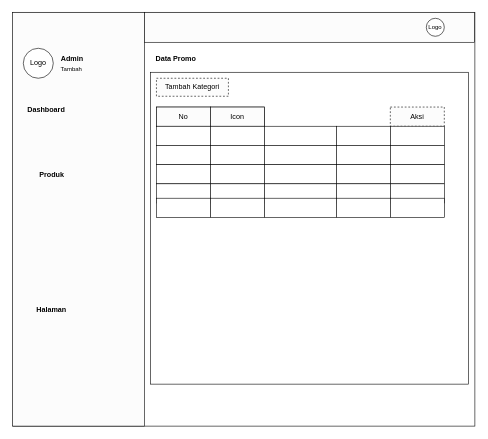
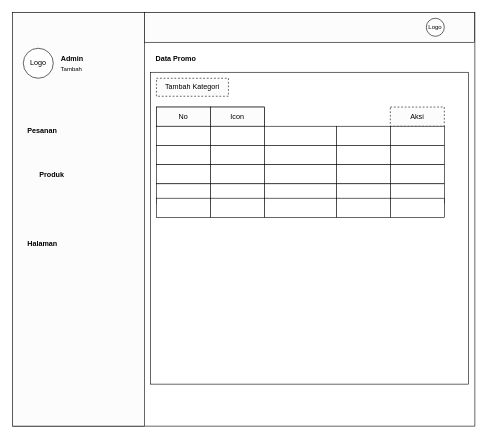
  <mxCell id="0" />
  <mxCell id="1" parent="0" />
  <mxCell id="2" value="" style="rounded=0;whiteSpace=wrap;html=1;" parent="1" vertex="1"><mxGeometry x="21" y="20" width="770" height="690" as="geometry" /></mxCell>
  <mxCell id="3" value="" style="rounded=0;whiteSpace=wrap;html=1;fillColor=#FCFCFC;" parent="1" vertex="1"><mxGeometry x="20" y="20" width="220" height="690" as="geometry" /></mxCell>
  <mxCell id="4" value="" style="rounded=0;whiteSpace=wrap;html=1;fillColor=#FCFCFC;" parent="1" vertex="1"><mxGeometry x="240" y="20" width="550" height="50" as="geometry" /></mxCell>
  <mxCell id="5" value="&lt;font style=&quot;font-size: 10px;&quot;&gt;Logo&lt;/font&gt;" style="ellipse;whiteSpace=wrap;html=1;aspect=fixed;fillColor=#FFFFFF;" parent="1" vertex="1"><mxGeometry x="710" y="30" width="30" height="30" as="geometry" /></mxCell>
  <mxCell id="6" value="" style="shape=image;html=1;verticalAlign=top;verticalLabelPosition=bottom;labelBackgroundColor=#ffffff;imageAspect=0;aspect=fixed;image=https://cdn3.iconfinder.com/data/icons/user-interface-169/32/logout-128.png;fontSize=10;fillColor=#FFFFFF;" parent="1" vertex="1"><mxGeometry x="743" y="30" width="28" height="28" as="geometry" /></mxCell>
  <mxCell id="7" value="" style="shape=image;html=1;verticalAlign=top;verticalLabelPosition=bottom;labelBackgroundColor=#ffffff;imageAspect=0;aspect=fixed;image=https://cdn1.iconfinder.com/data/icons/iconoir-vol-3/24/line-space-128.png;fontSize=10;fillColor=#FFFFFF;" parent="1" vertex="1"><mxGeometry x="250" y="28" width="38" height="38" as="geometry" /></mxCell>
  <mxCell id="8" value="&lt;font style=&quot;font-size: 12px;&quot;&gt;Logo&lt;/font&gt;" style="ellipse;whiteSpace=wrap;html=1;aspect=fixed;fillColor=#FFFFFF;" parent="1" vertex="1"><mxGeometry x="38" y="80" width="50" height="50" as="geometry" /></mxCell>
  <mxCell id="9" value="&lt;b&gt;Admin&lt;/b&gt;" style="text;html=1;resizable=0;autosize=1;align=center;verticalAlign=middle;points=[];fillColor=none;strokeColor=none;rounded=0;fontSize=12;" parent="1" vertex="1"><mxGeometry x="89" y="82" width="60" height="30" as="geometry" /></mxCell>
  <mxCell id="10" value="&lt;font style=&quot;font-size: 10px;&quot;&gt;Tambah&lt;/font&gt;" style="text;html=1;resizable=0;autosize=1;align=center;verticalAlign=middle;points=[];fillColor=none;strokeColor=none;rounded=0;fontSize=12;" parent="1" vertex="1"><mxGeometry x="93" y="100" width="50" height="30" as="geometry" /></mxCell>
  <mxCell id="11" value="&lt;b&gt;Data Promo&lt;/b&gt;" style="text;html=1;resizable=0;autosize=1;align=center;verticalAlign=middle;points=[];fillColor=none;strokeColor=none;rounded=0;fontSize=12;" parent="1" vertex="1"><mxGeometry x="242" y="83" width="100" height="30" as="geometry" /></mxCell>
- <mxCell id="12" value="&lt;b&gt;Dashboard&lt;/b&gt;" style="text;html=1;resizable=0;autosize=1;align=left;verticalAlign=middle;points=[];fillColor=none;strokeColor=none;rounded=0;fontSize=12;" parent="1" vertex="1"><mxGeometry x="43" y="167" width="90" height="30" as="geometry" /></mxCell>
  <mxCell id="13" value="&lt;b&gt;Produk&lt;/b&gt;" style="text;html=1;resizable=0;autosize=1;align=left;verticalAlign=middle;points=[];fillColor=none;strokeColor=none;rounded=0;fontSize=12;" parent="1" vertex="1"><mxGeometry x="63" y="276" width="60" height="30" as="geometry" /></mxCell>
- <mxCell id="15" value="&lt;div style=&quot;&quot;&gt;&lt;b style=&quot;background-color: initial;&quot;&gt;Halaman&lt;/b&gt;&lt;/div&gt;" style="text;html=1;resizable=0;autosize=1;align=left;verticalAlign=middle;points=[];fillColor=none;strokeColor=none;rounded=0;fontSize=12;" parent="1" vertex="1"><mxGeometry x="58" y="502" width="70" height="30" as="geometry" /></mxCell>
+ <mxCell id="14" value="&lt;b&gt;Pesanan&lt;/b&gt;" style="text;html=1;resizable=0;autosize=1;align=left;verticalAlign=middle;points=[];fillColor=none;strokeColor=none;rounded=0;fontSize=12;" parent="1" vertex="1"><mxGeometry x="43" y="202" width="70" height="30" as="geometry" /></mxCell>
+ <mxCell id="15" value="&lt;div style=&quot;&quot;&gt;&lt;b style=&quot;background-color: initial;&quot;&gt;Halaman&lt;/b&gt;&lt;/div&gt;" style="text;html=1;resizable=0;autosize=1;align=left;verticalAlign=middle;points=[];fillColor=none;strokeColor=none;rounded=0;fontSize=12;" parent="1" vertex="1"><mxGeometry x="43" y="392" width="70" height="30" as="geometry" /></mxCell>
  <mxCell id="16" value="" style="rounded=0;whiteSpace=wrap;html=1;" parent="1" vertex="1"><mxGeometry x="250" y="120" width="530" height="520" as="geometry" /></mxCell>
  <mxCell id="17" value="Tambah Kategori" style="rounded=0;whiteSpace=wrap;html=1;fillColor=#FCFCFC;dashed=1;" vertex="1" parent="1"><mxGeometry x="260" y="130" width="120" height="30" as="geometry" /></mxCell>
  <mxCell id="18" value="No" style="rounded=0;whiteSpace=wrap;html=1;fillColor=#FCFCFC;" vertex="1" parent="1"><mxGeometry x="260" y="178" width="90" height="32" as="geometry" /></mxCell>
  <mxCell id="19" value="Icon" style="rounded=0;whiteSpace=wrap;html=1;fillColor=#FCFCFC;" vertex="1" parent="1"><mxGeometry x="350" y="178" width="90" height="32" as="geometry" /></mxCell>
  <mxCell id="20" value="Aksi" style="rounded=0;whiteSpace=wrap;html=1;fillColor=#FCFCFC;dashed=1;" vertex="1" parent="1"><mxGeometry x="650" y="178" width="90" height="32" as="geometry" /></mxCell>
  <mxCell id="21" value="No" style="rounded=0;whiteSpace=wrap;html=1;fillColor=#FCFCFC;" vertex="1" parent="1"><mxGeometry x="260" y="178" width="90" height="32" as="geometry" /></mxCell>
  <mxCell id="22" value="Icon" style="rounded=0;whiteSpace=wrap;html=1;fillColor=#FCFCFC;" vertex="1" parent="1"><mxGeometry x="350" y="178" width="90" height="32" as="geometry" /></mxCell>
  <mxCell id="23" value="" style="rounded=0;whiteSpace=wrap;html=1;fillColor=#FFFFFF;" vertex="1" parent="1"><mxGeometry x="260" y="210" width="90" height="32" as="geometry" /></mxCell>
  <mxCell id="24" value="" style="rounded=0;whiteSpace=wrap;html=1;fillColor=#FFFFFF;" vertex="1" parent="1"><mxGeometry x="350" y="210" width="90" height="32" as="geometry" /></mxCell>
  <mxCell id="25" value="" style="rounded=0;whiteSpace=wrap;html=1;fillColor=#FFFFFF;" vertex="1" parent="1"><mxGeometry x="440" y="210" width="120" height="32" as="geometry" /></mxCell>
  <mxCell id="26" value="" style="rounded=0;whiteSpace=wrap;html=1;fillColor=#FFFFFF;" vertex="1" parent="1"><mxGeometry x="560" y="210" width="90" height="32" as="geometry" /></mxCell>
  <mxCell id="27" value="" style="rounded=0;whiteSpace=wrap;html=1;fillColor=#FFFFFF;" vertex="1" parent="1"><mxGeometry x="650" y="210" width="90" height="32" as="geometry" /></mxCell>
  <mxCell id="28" value="" style="rounded=0;whiteSpace=wrap;html=1;fillColor=#FFFFFF;" vertex="1" parent="1"><mxGeometry x="260" y="242" width="90" height="32" as="geometry" /></mxCell>
  <mxCell id="29" value="" style="rounded=0;whiteSpace=wrap;html=1;fillColor=#FFFFFF;" vertex="1" parent="1"><mxGeometry x="350" y="242" width="90" height="32" as="geometry" /></mxCell>
  <mxCell id="30" value="" style="rounded=0;whiteSpace=wrap;html=1;fillColor=#FFFFFF;" vertex="1" parent="1"><mxGeometry x="440" y="242" width="120" height="32" as="geometry" /></mxCell>
  <mxCell id="31" value="" style="rounded=0;whiteSpace=wrap;html=1;fillColor=#FFFFFF;" vertex="1" parent="1"><mxGeometry x="560" y="242" width="90" height="32" as="geometry" /></mxCell>
  <mxCell id="32" value="" style="rounded=0;whiteSpace=wrap;html=1;fillColor=#FFFFFF;" vertex="1" parent="1"><mxGeometry x="650" y="242" width="90" height="32" as="geometry" /></mxCell>
  <mxCell id="33" value="" style="rounded=0;whiteSpace=wrap;html=1;fillColor=#FFFFFF;" vertex="1" parent="1"><mxGeometry x="260" y="274" width="90" height="32" as="geometry" /></mxCell>
  <mxCell id="34" value="" style="rounded=0;whiteSpace=wrap;html=1;fillColor=#FFFFFF;" vertex="1" parent="1"><mxGeometry x="350" y="274" width="90" height="32" as="geometry" /></mxCell>
  <mxCell id="35" value="" style="rounded=0;whiteSpace=wrap;html=1;fillColor=#FFFFFF;" vertex="1" parent="1"><mxGeometry x="440" y="274" width="120" height="32" as="geometry" /></mxCell>
  <mxCell id="36" value="" style="rounded=0;whiteSpace=wrap;html=1;fillColor=#FFFFFF;" vertex="1" parent="1"><mxGeometry x="560" y="274" width="90" height="32" as="geometry" /></mxCell>
  <mxCell id="37" value="" style="rounded=0;whiteSpace=wrap;html=1;fillColor=#FFFFFF;" vertex="1" parent="1"><mxGeometry x="650" y="274" width="90" height="32" as="geometry" /></mxCell>
  <mxCell id="38" value="" style="rounded=0;whiteSpace=wrap;html=1;fillColor=#FFFFFF;" vertex="1" parent="1"><mxGeometry x="260" y="306" width="90" height="32" as="geometry" /></mxCell>
  <mxCell id="39" value="" style="rounded=0;whiteSpace=wrap;html=1;fillColor=#FFFFFF;" vertex="1" parent="1"><mxGeometry x="350" y="306" width="90" height="32" as="geometry" /></mxCell>
  <mxCell id="40" value="" style="rounded=0;whiteSpace=wrap;html=1;fillColor=#FFFFFF;" vertex="1" parent="1"><mxGeometry x="440" y="306" width="120" height="32" as="geometry" /></mxCell>
  <mxCell id="41" value="" style="rounded=0;whiteSpace=wrap;html=1;fillColor=#FFFFFF;" vertex="1" parent="1"><mxGeometry x="560" y="306" width="90" height="32" as="geometry" /></mxCell>
  <mxCell id="42" value="" style="rounded=0;whiteSpace=wrap;html=1;fillColor=#FFFFFF;" vertex="1" parent="1"><mxGeometry x="650" y="306" width="90" height="32" as="geometry" /></mxCell>
  <mxCell id="43" value="" style="rounded=0;whiteSpace=wrap;html=1;fillColor=#FFFFFF;" vertex="1" parent="1"><mxGeometry x="260" y="330" width="90" height="32" as="geometry" /></mxCell>
  <mxCell id="44" value="" style="rounded=0;whiteSpace=wrap;html=1;fillColor=#FFFFFF;" vertex="1" parent="1"><mxGeometry x="350" y="330" width="90" height="32" as="geometry" /></mxCell>
  <mxCell id="45" value="" style="rounded=0;whiteSpace=wrap;html=1;fillColor=#FFFFFF;" vertex="1" parent="1"><mxGeometry x="440" y="330" width="120" height="32" as="geometry" /></mxCell>
  <mxCell id="46" value="" style="rounded=0;whiteSpace=wrap;html=1;fillColor=#FFFFFF;" vertex="1" parent="1"><mxGeometry x="560" y="330" width="90" height="32" as="geometry" /></mxCell>
  <mxCell id="47" value="" style="rounded=0;whiteSpace=wrap;html=1;fillColor=#FFFFFF;" vertex="1" parent="1"><mxGeometry x="650" y="330" width="90" height="32" as="geometry" /></mxCell>
